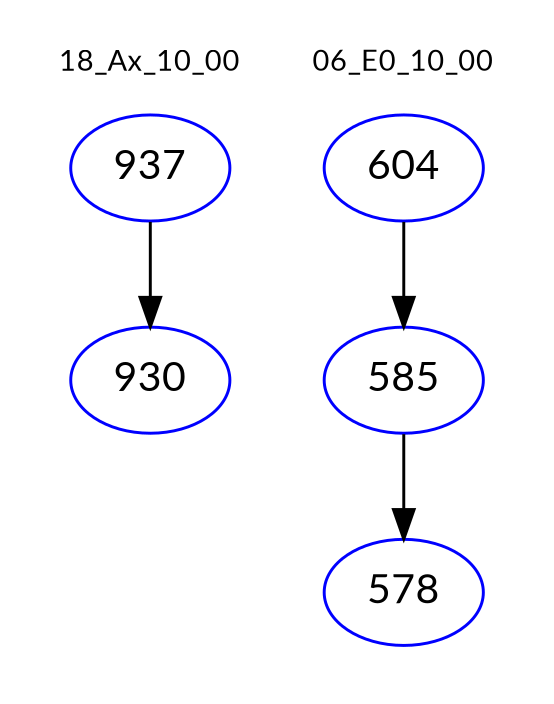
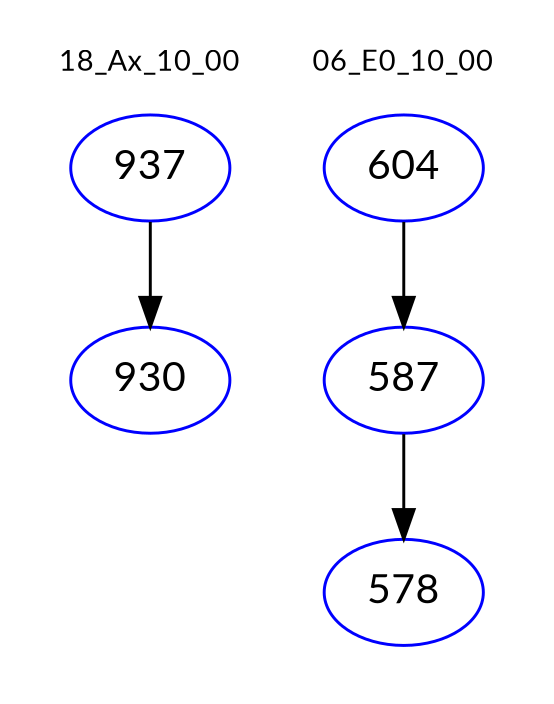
  digraph {
    fontname=Lato
    node [color=blue fontname=Lato]
    edge [color=black fontname=Lato]
    n1 [label=937]
    n2 [label=930]
-   n3 [label=585]
+   n3 [label=587]
    n4 [label=578]
    n5 [label=604]
    subgraph cluster_1 {
      color=white
      fontsize=10
      label="18_Ax_10_00"
      n1
      n2
    }
    subgraph cluster_2 {
      color=white
      fontsize=10
      label="06_E0_10_00"
      n3
      n4
      n5
    }
    n1 -> n2
    n3 -> n4
    n5 -> n3
  }
